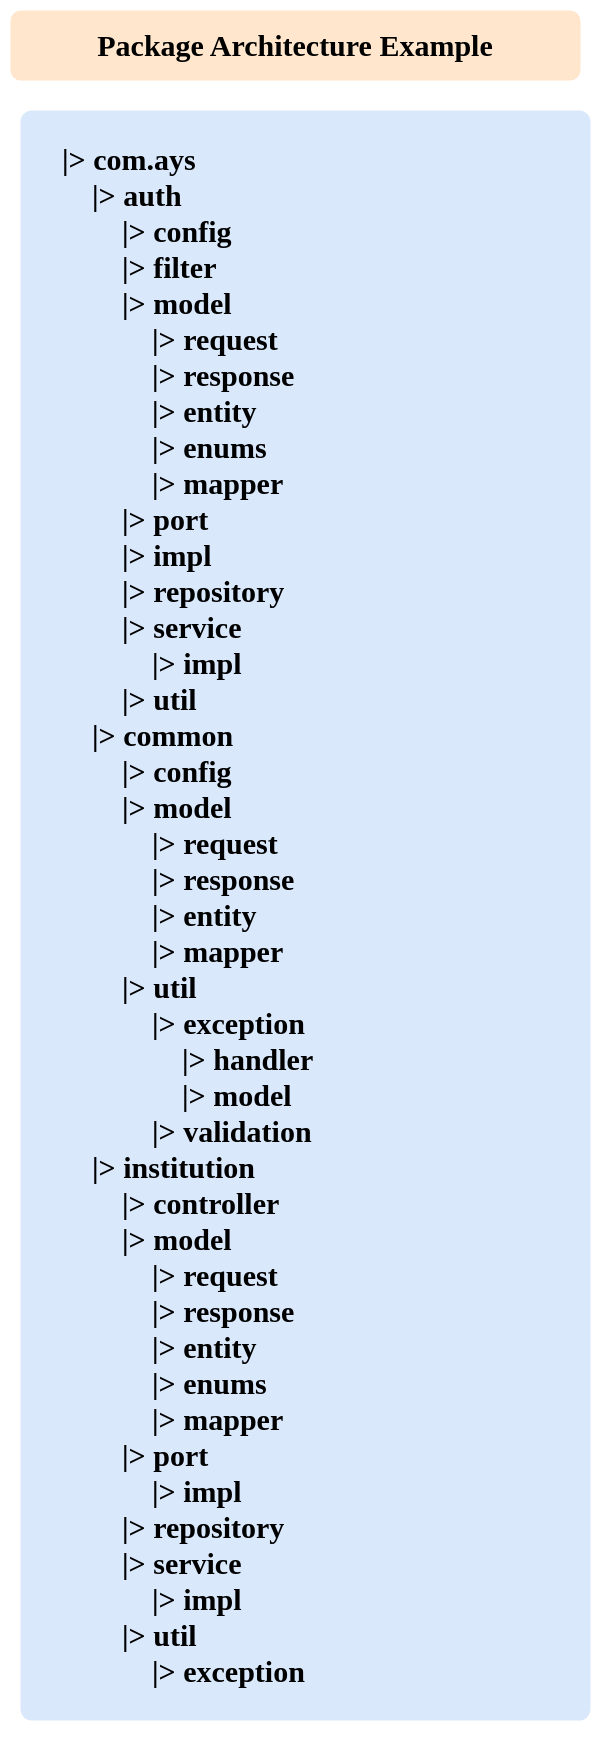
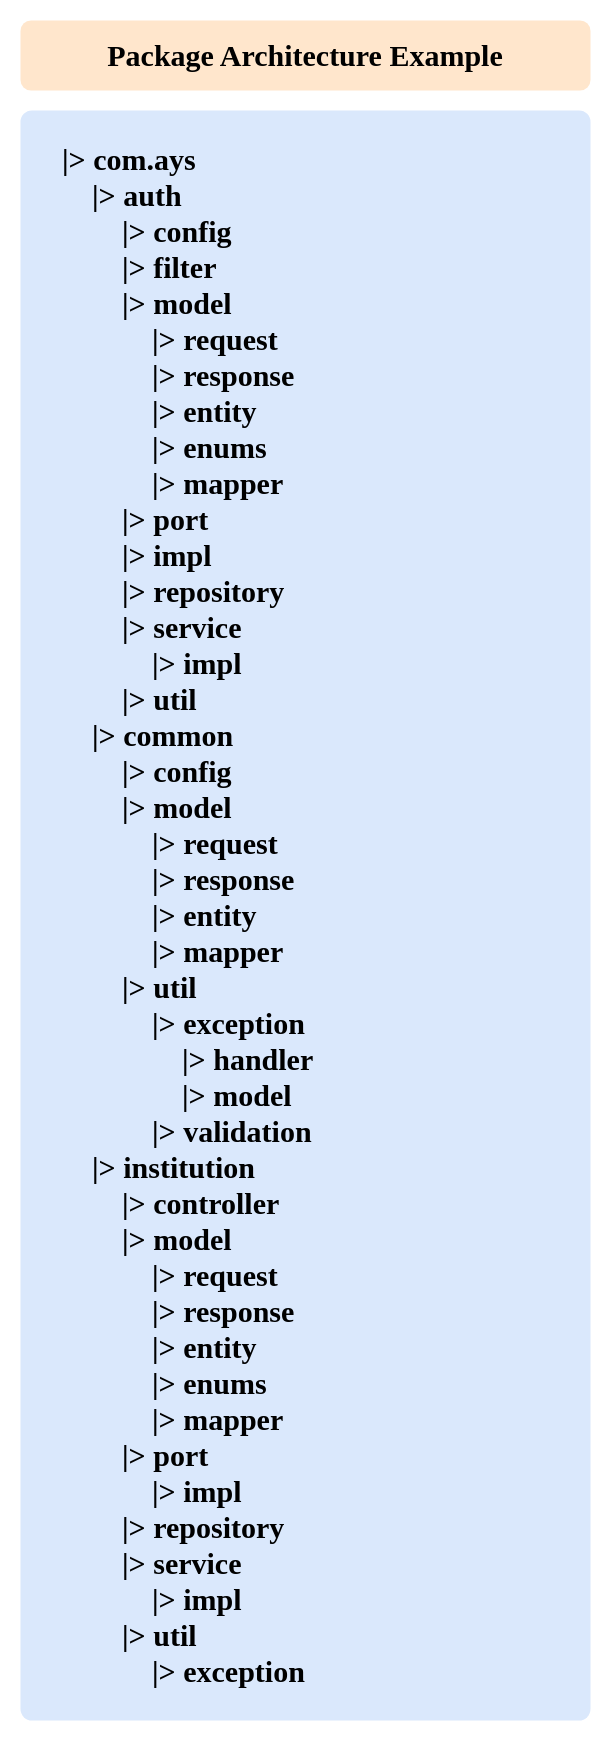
  <mxCell id="0" />
  <mxCell id="1" parent="0" />
- <mxCell id="2" value="Package Architecture Example" style="rounded=1;whiteSpace=wrap;html=1;fontSize=30;fillColor=#ffe6cc;strokeColor=none;fontFamily=SF Mono;fontStyle=1" parent="1" vertex="1"><mxGeometry x="10" y="10" width="570" height="70" as="geometry" /></mxCell>
+ <mxCell id="2" value="Package Architecture Example" style="rounded=1;whiteSpace=wrap;html=1;fontSize=30;fillColor=#ffe6cc;strokeColor=none;fontFamily=SF Mono;fontStyle=1" parent="1" vertex="1"><mxGeometry x="20" y="20" width="570" height="70" as="geometry" /></mxCell>
  <mxCell id="3" value="&lt;blockquote style=&quot;margin: 0 0 0 40px ; border: none ; padding: 0px&quot;&gt;&lt;div&gt;&lt;b&gt;|&amp;gt; com.ays&lt;/b&gt;&lt;/div&gt;&lt;div&gt;&lt;b&gt;&amp;nbsp; &amp;nbsp; |&amp;gt; auth&lt;/b&gt;&lt;/div&gt;&lt;div&gt;&lt;b&gt;&amp;nbsp; &amp;nbsp; &amp;nbsp; &amp;nbsp; |&amp;gt; config&lt;/b&gt;&lt;/div&gt;&lt;div&gt;&lt;b&gt;&amp;nbsp; &amp;nbsp; &amp;nbsp; &amp;nbsp; |&amp;gt; filter&lt;/b&gt;&lt;/div&gt;&lt;div&gt;&lt;div style=&quot;border-color: var(--border-color);&quot;&gt;&lt;b style=&quot;border-color: var(--border-color);&quot;&gt;&amp;nbsp; &amp;nbsp; &amp;nbsp; &amp;nbsp; |&amp;gt; model&lt;/b&gt;&lt;/div&gt;&lt;div style=&quot;border-color: var(--border-color);&quot;&gt;&lt;b style=&quot;border-color: var(--border-color);&quot;&gt;&amp;nbsp; &amp;nbsp; &amp;nbsp; &amp;nbsp; &amp;nbsp; &amp;nbsp; |&amp;gt; request&lt;/b&gt;&lt;/div&gt;&lt;div style=&quot;border-color: var(--border-color);&quot;&gt;&lt;b style=&quot;border-color: var(--border-color);&quot;&gt;&amp;nbsp; &amp;nbsp; &amp;nbsp; &amp;nbsp; &amp;nbsp; &amp;nbsp; |&amp;gt; response&lt;/b&gt;&lt;/div&gt;&lt;div style=&quot;border-color: var(--border-color);&quot;&gt;&lt;b style=&quot;border-color: var(--border-color);&quot;&gt;&amp;nbsp; &amp;nbsp; &amp;nbsp; &amp;nbsp; &amp;nbsp; &amp;nbsp; |&amp;gt; entity&lt;/b&gt;&lt;/div&gt;&lt;div style=&quot;border-color: var(--border-color);&quot;&gt;&lt;b style=&quot;border-color: var(--border-color);&quot;&gt;&amp;nbsp; &amp;nbsp; &amp;nbsp; &amp;nbsp; &amp;nbsp; &amp;nbsp; |&amp;gt; enums&lt;/b&gt;&lt;/div&gt;&lt;div style=&quot;border-color: var(--border-color);&quot;&gt;&lt;b style=&quot;border-color: var(--border-color);&quot;&gt;&amp;nbsp; &amp;nbsp; &amp;nbsp; &amp;nbsp; &amp;nbsp; &amp;nbsp; |&amp;gt; mapper&lt;/b&gt;&lt;/div&gt;&lt;/div&gt;&lt;div style=&quot;border-color: var(--border-color);&quot;&gt;&lt;b style=&quot;border-color: var(--border-color);&quot;&gt;&lt;b style=&quot;border-color: var(--border-color);&quot;&gt;&amp;nbsp; &amp;nbsp; &amp;nbsp; &amp;nbsp; |&amp;gt; port&lt;/b&gt;&lt;br style=&quot;border-color: var(--border-color);&quot;&gt;&lt;/b&gt;&lt;/div&gt;&lt;div style=&quot;border-color: var(--border-color);&quot;&gt;&lt;b style=&quot;border-color: var(--border-color);&quot;&gt;&lt;b style=&quot;border-color: var(--border-color);&quot;&gt;&lt;span style=&quot;&quot;&gt;&lt;span style=&quot;white-space: pre;&quot;&gt;&amp;nbsp;&amp;nbsp;&amp;nbsp;&amp;nbsp;&lt;/span&gt;&lt;/span&gt;&amp;nbsp; &amp;nbsp; |&amp;gt; impl&lt;br&gt;&lt;/b&gt;&lt;/b&gt;&lt;/div&gt;&lt;div style=&quot;border-color: var(--border-color);&quot;&gt;&lt;b style=&quot;border-color: var(--border-color);&quot;&gt;&lt;b style=&quot;border-color: var(--border-color);&quot;&gt;&amp;nbsp; &amp;nbsp; &amp;nbsp; &amp;nbsp; |&amp;gt; repository&lt;/b&gt;&lt;br&gt;&lt;/b&gt;&lt;/div&gt;&lt;div&gt;&lt;b&gt;&amp;nbsp; &amp;nbsp; &amp;nbsp; &amp;nbsp; |&amp;gt; service&lt;/b&gt;&lt;/div&gt;&lt;div&gt;&lt;b&gt;&amp;nbsp; &amp;nbsp; &amp;nbsp; &amp;nbsp; &amp;nbsp; &amp;nbsp; |&amp;gt; impl&lt;/b&gt;&lt;/div&gt;&lt;div&gt;&lt;b&gt;&amp;nbsp; &amp;nbsp; &amp;nbsp; &amp;nbsp; |&amp;gt; util&lt;/b&gt;&lt;/div&gt;&lt;div&gt;&lt;b&gt;&amp;nbsp; &amp;nbsp; |&amp;gt; common&lt;/b&gt;&lt;/div&gt;&lt;div&gt;&lt;b&gt;&amp;nbsp; &amp;nbsp; &amp;nbsp; &amp;nbsp; |&amp;gt; config&lt;/b&gt;&lt;/div&gt;&lt;div&gt;&lt;b&gt;&amp;nbsp; &amp;nbsp; &amp;nbsp; &amp;nbsp; |&amp;gt; model&lt;/b&gt;&lt;/div&gt;&lt;div&gt;&lt;div style=&quot;border-color: var(--border-color);&quot;&gt;&lt;b style=&quot;border-color: var(--border-color);&quot;&gt;&amp;nbsp; &amp;nbsp; &amp;nbsp; &amp;nbsp; &amp;nbsp; &amp;nbsp; |&amp;gt; request&lt;/b&gt;&lt;/div&gt;&lt;div style=&quot;border-color: var(--border-color);&quot;&gt;&lt;b style=&quot;border-color: var(--border-color);&quot;&gt;&amp;nbsp; &amp;nbsp; &amp;nbsp; &amp;nbsp; &amp;nbsp; &amp;nbsp; |&amp;gt; response&lt;/b&gt;&lt;/div&gt;&lt;/div&gt;&lt;div&gt;&lt;b&gt;&amp;nbsp; &amp;nbsp; &amp;nbsp; &amp;nbsp; &amp;nbsp; &amp;nbsp; |&amp;gt; entity&lt;/b&gt;&lt;/div&gt;&lt;div&gt;&lt;b&gt;&amp;nbsp; &amp;nbsp; &amp;nbsp; &amp;nbsp; &amp;nbsp; &amp;nbsp; |&amp;gt; mapper&lt;/b&gt;&lt;/div&gt;&lt;div&gt;&lt;b&gt;&amp;nbsp; &amp;nbsp; &amp;nbsp; &amp;nbsp; |&amp;gt; util&lt;/b&gt;&lt;/div&gt;&lt;div&gt;&lt;b&gt;&amp;nbsp; &amp;nbsp; &amp;nbsp; &amp;nbsp; &amp;nbsp; &amp;nbsp; |&amp;gt; exception&lt;/b&gt;&lt;/div&gt;&lt;div&gt;&lt;b&gt;&amp;nbsp; &amp;nbsp; &amp;nbsp; &amp;nbsp; &amp;nbsp; &amp;nbsp; &amp;nbsp; &amp;nbsp; |&amp;gt; handler&lt;/b&gt;&lt;/div&gt;&lt;div&gt;&lt;b&gt;&amp;nbsp; &amp;nbsp; &amp;nbsp; &amp;nbsp; &amp;nbsp; &amp;nbsp; &amp;nbsp; &amp;nbsp; |&amp;gt; model&lt;/b&gt;&lt;/div&gt;&lt;div&gt;&lt;b&gt;&amp;nbsp; &amp;nbsp; &amp;nbsp; &amp;nbsp; &amp;nbsp; &amp;nbsp; |&amp;gt; validation&lt;/b&gt;&lt;/div&gt;&lt;div&gt;&lt;b&gt;&amp;nbsp; &amp;nbsp; |&amp;gt; institution&lt;/b&gt;&lt;/div&gt;&lt;div&gt;&lt;b&gt;&amp;nbsp; &amp;nbsp; &amp;nbsp; &amp;nbsp; |&amp;gt; controller&lt;/b&gt;&lt;/div&gt;&lt;div&gt;&lt;b&gt;&amp;nbsp; &amp;nbsp; &amp;nbsp; &amp;nbsp; |&amp;gt; model&lt;/b&gt;&lt;/div&gt;&lt;div&gt;&lt;b&gt;&amp;nbsp; &amp;nbsp; &amp;nbsp; &amp;nbsp; &amp;nbsp; &amp;nbsp; |&amp;gt; request&lt;/b&gt;&lt;/div&gt;&lt;div&gt;&lt;b style=&quot;border-color: var(--border-color);&quot;&gt;&amp;nbsp; &amp;nbsp; &amp;nbsp; &amp;nbsp; &amp;nbsp; &amp;nbsp; |&amp;gt; response&lt;/b&gt;&lt;/div&gt;&lt;div&gt;&lt;b&gt;&amp;nbsp; &amp;nbsp; &amp;nbsp; &amp;nbsp; &amp;nbsp; &amp;nbsp; |&amp;gt; entity&lt;/b&gt;&lt;/div&gt;&lt;div&gt;&lt;b&gt;&amp;nbsp; &amp;nbsp; &amp;nbsp; &amp;nbsp; &amp;nbsp; &amp;nbsp; |&amp;gt; enums&lt;/b&gt;&lt;/div&gt;&lt;div&gt;&lt;b&gt;&amp;nbsp; &amp;nbsp; &amp;nbsp; &amp;nbsp; &amp;nbsp; &amp;nbsp; |&amp;gt; mapper&lt;/b&gt;&lt;/div&gt;&lt;div&gt;&lt;div style=&quot;border-color: var(--border-color);&quot;&gt;&lt;b style=&quot;border-color: var(--border-color);&quot;&gt;&lt;b style=&quot;border-color: var(--border-color);&quot;&gt;&amp;nbsp; &amp;nbsp; &amp;nbsp; &amp;nbsp; |&amp;gt; port&lt;/b&gt;&lt;br style=&quot;border-color: var(--border-color);&quot;&gt;&lt;/b&gt;&lt;/div&gt;&lt;div style=&quot;border-color: var(--border-color);&quot;&gt;&lt;b style=&quot;border-color: var(--border-color);&quot;&gt;&lt;span style=&quot;white-space: pre;&quot;&gt;&amp;nbsp;&amp;nbsp;&amp;nbsp;&amp;nbsp;&lt;/span&gt;&amp;nbsp; &amp;nbsp; &amp;nbsp; &amp;nbsp; |&amp;gt; impl&lt;/b&gt;&lt;/div&gt;&lt;/div&gt;&lt;div&gt;&lt;b&gt;&amp;nbsp; &amp;nbsp; &amp;nbsp; &amp;nbsp; |&amp;gt; repository&lt;/b&gt;&lt;/div&gt;&lt;div&gt;&lt;b&gt;&amp;nbsp; &amp;nbsp; &amp;nbsp; &amp;nbsp; |&amp;gt; service&lt;/b&gt;&lt;/div&gt;&lt;div&gt;&lt;b&gt;&amp;nbsp; &amp;nbsp; &amp;nbsp; &amp;nbsp; &amp;nbsp; &amp;nbsp; |&amp;gt; impl&lt;/b&gt;&lt;/div&gt;&lt;div&gt;&lt;b&gt;&amp;nbsp; &amp;nbsp; &amp;nbsp; &amp;nbsp; |&amp;gt; util&lt;/b&gt;&lt;/div&gt;&lt;div&gt;&lt;b&gt;&amp;nbsp; &amp;nbsp; &amp;nbsp; &amp;nbsp; &amp;nbsp; &amp;nbsp; |&amp;gt; exception&lt;/b&gt;&lt;/div&gt;&lt;/blockquote&gt;" style="rounded=1;whiteSpace=wrap;html=1;fontFamily=SF Mono;fontSize=30;arcSize=2;fillColor=#dae8fc;strokeColor=none;align=left;" parent="1" vertex="1"><mxGeometry x="20" y="110" width="570" height="1610" as="geometry" /></mxCell>
